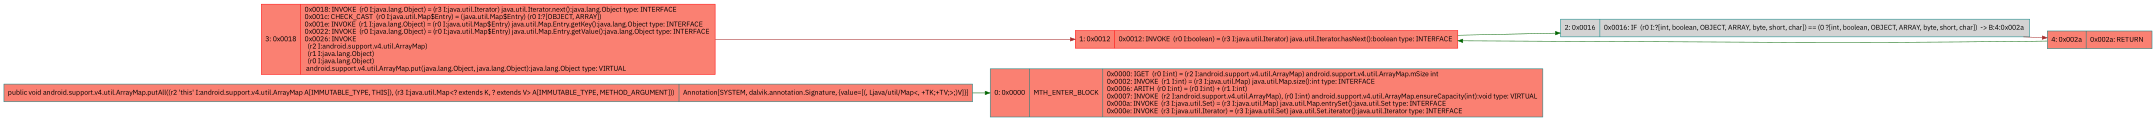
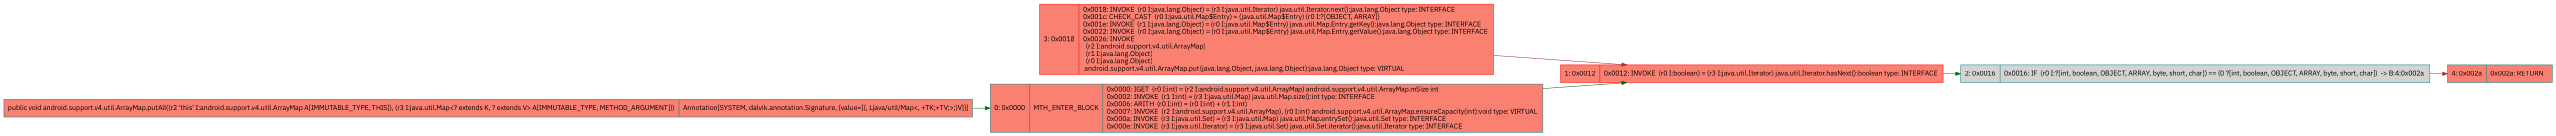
  digraph {
    fontname="IBM Plex Sans"
    rankdir=LR
    node [color=teal fillcolor=salmon fontname="IBM Plex Sans" shape=record style=filled]
    edge [color=darkgreen fontname="IBM Plex Sans"]
    n1 [label="{0\:\ 0x0000|MTH_ENTER_BLOCK\l|0x0000: IGET  (r0 I:int) = (r2 I:android.support.v4.util.ArrayMap) android.support.v4.util.ArrayMap.mSize int \l0x0002: INVOKE  (r1 I:int) = (r3 I:java.util.Map) java.util.Map.size():int type: INTERFACE \l0x0006: ARITH  (r0 I:int) = (r0 I:int) + (r1 I:int) \l0x0007: INVOKE  (r2 I:android.support.v4.util.ArrayMap), (r0 I:int) android.support.v4.util.ArrayMap.ensureCapacity(int):void type: VIRTUAL \l0x000a: INVOKE  (r3 I:java.util.Set) = (r3 I:java.util.Map) java.util.Map.entrySet():java.util.Set type: INTERFACE \l0x000e: INVOKE  (r3 I:java.util.Iterator) = (r3 I:java.util.Set) java.util.Set.iterator():java.util.Iterator type: INTERFACE \l}"]
    n2 [color=red label="{1\:\ 0x0012|0x0012: INVOKE  (r0 I:boolean) = (r3 I:java.util.Iterator) java.util.Iterator.hasNext():boolean type: INTERFACE \l}"]
    n3 [fillcolor=lightgrey label="{2\:\ 0x0016|0x0016: IF  (r0 I:?[int, boolean, OBJECT, ARRAY, byte, short, char]) == (0 ?[int, boolean, OBJECT, ARRAY, byte, short, char])  \-\> B:4:0x002a \l}"]
    n4 [label="{4\:\ 0x002a|0x002a: RETURN   \l}"]
    n5 [color=red label="{3\:\ 0x0018|0x0018: INVOKE  (r0 I:java.lang.Object) = (r3 I:java.util.Iterator) java.util.Iterator.next():java.lang.Object type: INTERFACE \l0x001c: CHECK_CAST  (r0 I:java.util.Map$Entry) = (java.util.Map$Entry) (r0 I:?[OBJECT, ARRAY]) \l0x001e: INVOKE  (r1 I:java.lang.Object) = (r0 I:java.util.Map$Entry) java.util.Map.Entry.getKey():java.lang.Object type: INTERFACE \l0x0022: INVOKE  (r0 I:java.lang.Object) = (r0 I:java.util.Map$Entry) java.util.Map.Entry.getValue():java.lang.Object type: INTERFACE \l0x0026: INVOKE  \l  (r2 I:android.support.v4.util.ArrayMap)\l  (r1 I:java.lang.Object)\l  (r0 I:java.lang.Object)\l android.support.v4.util.ArrayMap.put(java.lang.Object, java.lang.Object):java.lang.Object type: VIRTUAL \l}"]
    n6 [label="{public void android.support.v4.util.ArrayMap.putAll((r2 'this' I:android.support.v4.util.ArrayMap A[IMMUTABLE_TYPE, THIS]), (r3 I:java.util.Map\<? extends K, ? extends V\> A[IMMUTABLE_TYPE, METHOD_ARGUMENT]))  | Annotation[SYSTEM, dalvik.annotation.Signature, \{value=[(, Ljava\/util\/Map\<, +TK;+TV;\>;)V]\}]\l}"]
-   n4 -> n2
+   n1 -> n2
    n2 -> n3
    n3 -> n4 [color=brown]
    n5 -> n2 [color=brown]
    n6 -> n1
  }
